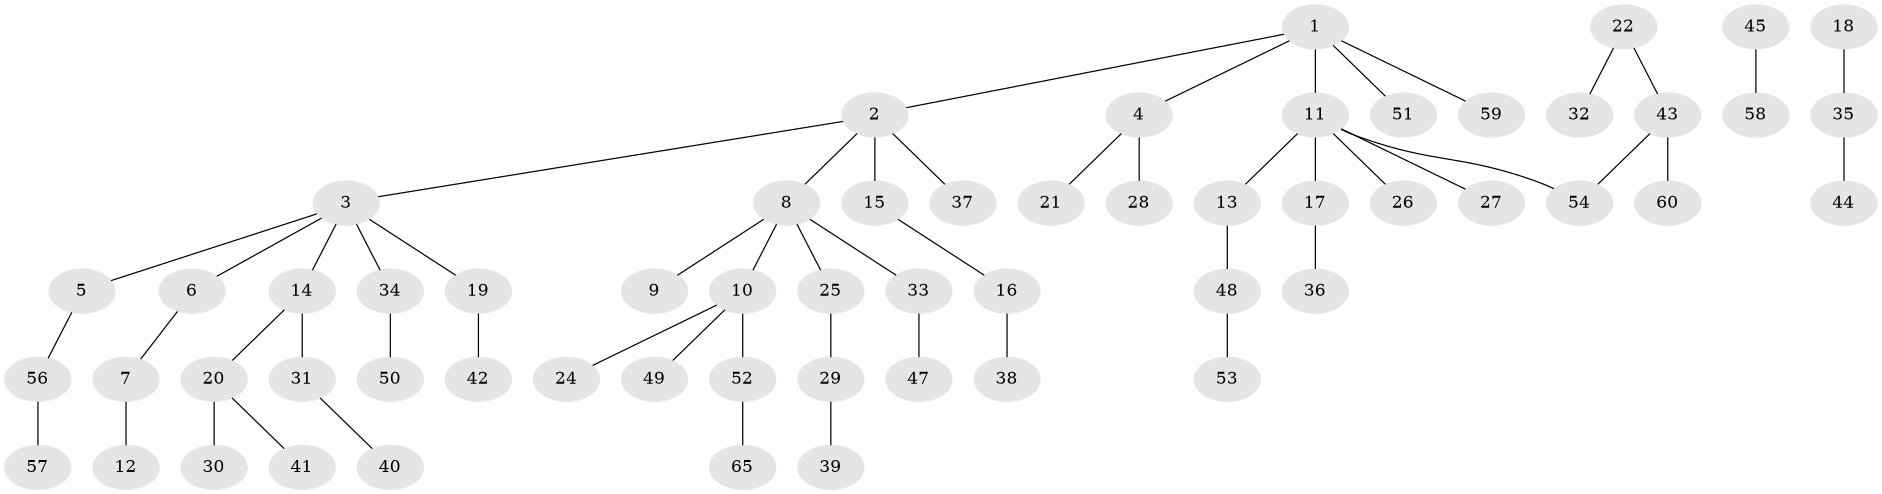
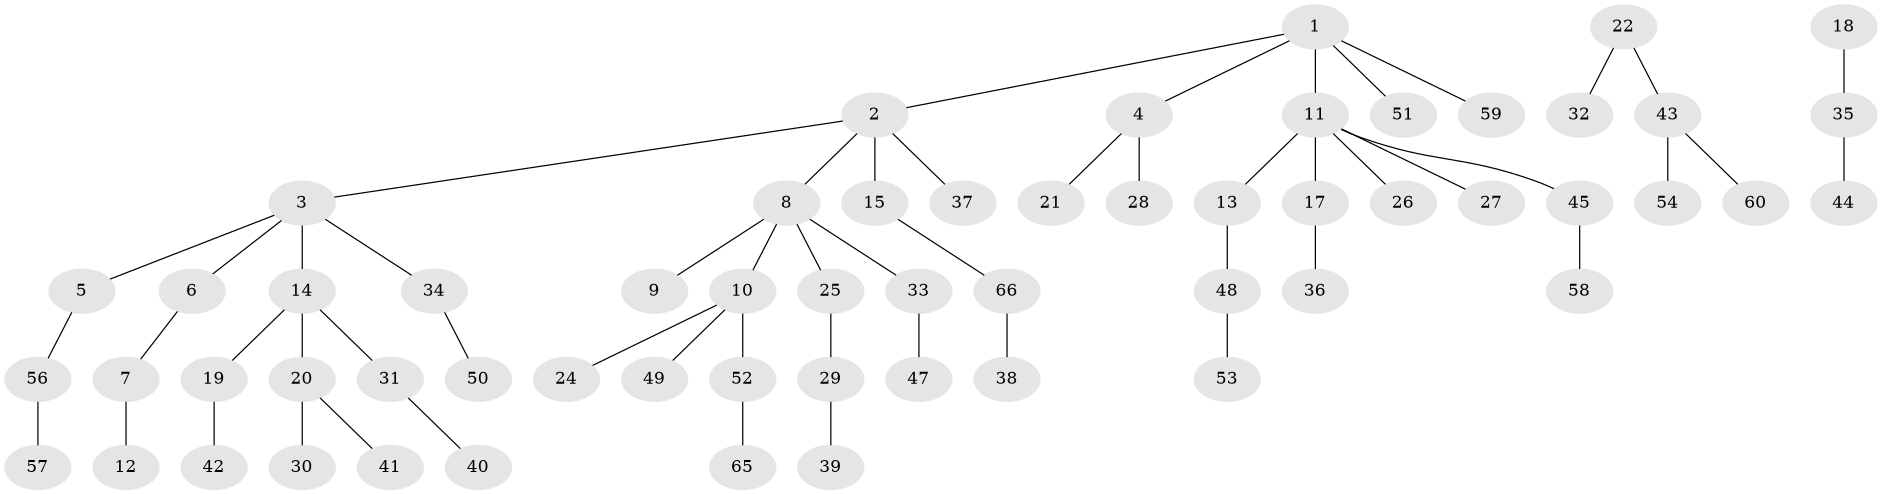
  graph {
    node [color=gray90 style=filled]
    1
    2
    4
    11
    51
    59
    3
    8
    15
    37
    21
    28
    13
    17
    26
    27
    45
    5
    6
    14
    34
    9
    10
    25
    33
-   16
+   16 [label=66]
    56
    7
    19
    20
    31
    50
    57
    12
    24
    49
    52
    22
    32
    43
    29
    47
    n43 [label=65]
    48
    36
    58
    53
    42
    30
    41
    40
    38
    18
    35
    44
    54
    60
    39
    1 -- 2
    1 -- 4
    1 -- 11
    1 -- 51
    1 -- 59
    2 -- 3
    2 -- 8
    2 -- 15
    2 -- 37
    4 -- 21
    4 -- 28
    11 -- 13
    11 -- 17
    11 -- 26
    11 -- 27
-   11 -- 54
+   11 -- 45
    3 -- 5
    3 -- 6
    3 -- 14
    3 -- 34
    8 -- 9
    8 -- 10
    8 -- 25
    8 -- 33
    15 -- 16
    13 -- 48
    17 -- 36
    45 -- 58
    5 -- 56
    6 -- 7
-   3 -- 19
+   14 -- 19
    14 -- 20
    14 -- 31
    34 -- 50
    10 -- 24
    10 -- 49
    10 -- 52
    25 -- 29
    33 -- 47
    16 -- 38
    56 -- 57
    7 -- 12
    19 -- 42
    20 -- 30
    20 -- 41
    31 -- 40
    52 -- n43
    22 -- 32
    22 -- 43
    43 -- 54
    43 -- 60
    29 -- 39
    48 -- 53
    18 -- 35
    35 -- 44
  }
